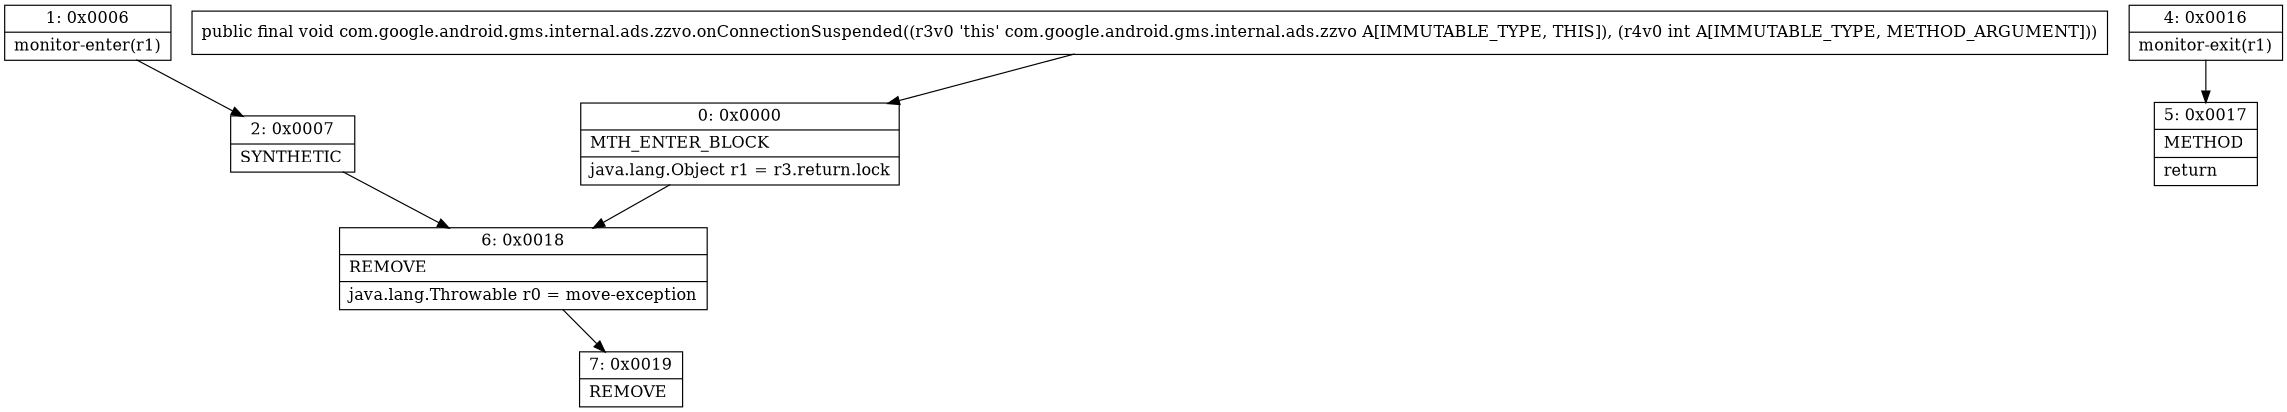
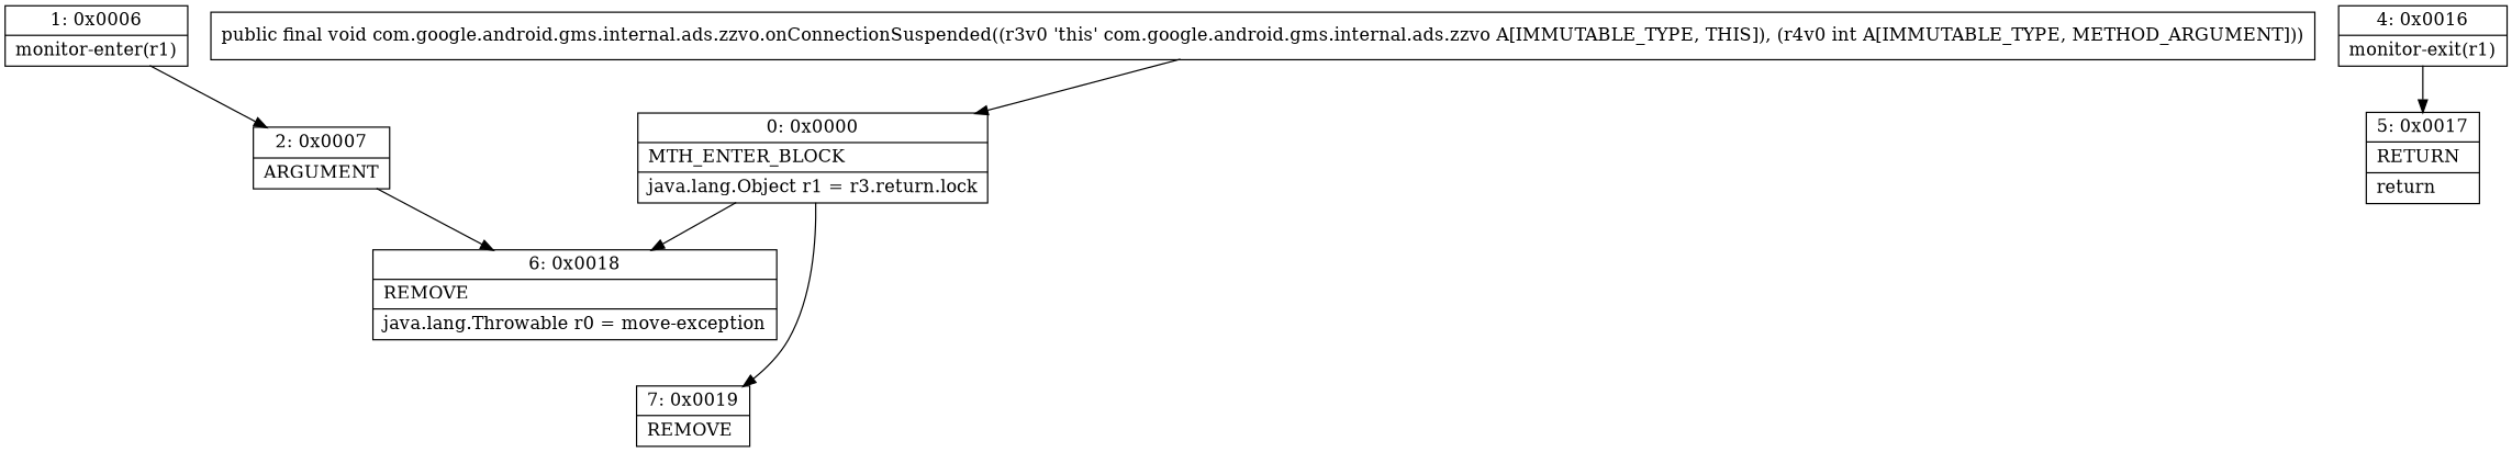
  digraph {
    node [shape=record]
    n1 [label="{0\:\ 0x0000|MTH_ENTER_BLOCK\l|java.lang.Object r1 = r3.return.lock\l}"]
    n2 [label="{6\:\ 0x0018|REMOVE\l|java.lang.Throwable r0 = move\-exception\l}"]
    n3 [label="{1\:\ 0x0006|monitor\-enter(r1)\l}"]
-   n4 [label="{2\:\ 0x0007|SYNTHETIC\l}"]
+   n4 [label="{2\:\ 0x0007|ARGUMENT\l}"]
    n5 [label="{7\:\ 0x0019|REMOVE\l}"]
    n6 [label="{4\:\ 0x0016|monitor\-exit(r1)\l}"]
-   n7 [label="{5\:\ 0x0017|METHOD\l|return\l}"]
+   n7 [label="{5\:\ 0x0017|RETURN\l|return\l}"]
    n8 [label="{public final void com.google.android.gms.internal.ads.zzvo.onConnectionSuspended((r3v0 'this' com.google.android.gms.internal.ads.zzvo A[IMMUTABLE_TYPE, THIS]), (r4v0 int A[IMMUTABLE_TYPE, METHOD_ARGUMENT])) }"]
    n1 -> n2
-   n2 -> n5
+   n1 -> n5
    n3 -> n4
    n4 -> n2
    n6 -> n7
    n8 -> n1
  }
